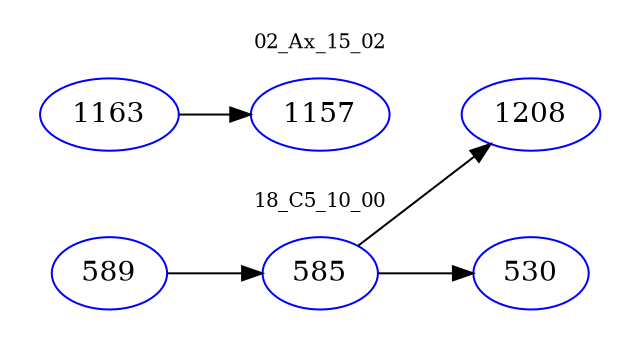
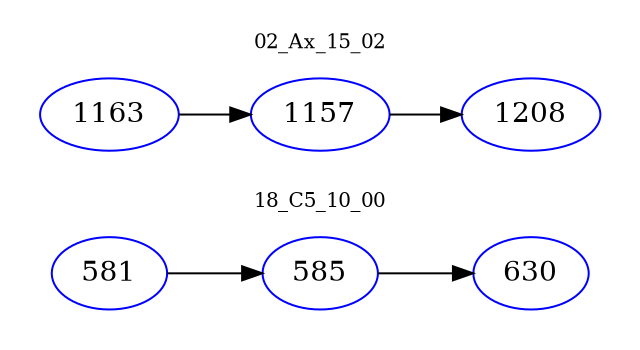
  digraph {
    rankdir=LR
    node [color=blue]
    edge [color=black]
    n1 [label=1163]
    n2 [label=1157]
    n3 [label=1208]
-   n4 [label=589]
+   n4 [label=581]
    n5 [label=585]
-   n6 [label=530]
+   n6 [label=630]
    subgraph cluster_1 {
      color=white
      fontsize=10
      label="02_Ax_15_02"
      n1
      n2
      n3
    }
    subgraph cluster_2 {
      color=white
      fontsize=10
      label="18_C5_10_00"
      n4
      n5
      n6
    }
    n1 -> n2
-   n5 -> n3
+   n2 -> n3
    n4 -> n5
    n5 -> n6
  }
